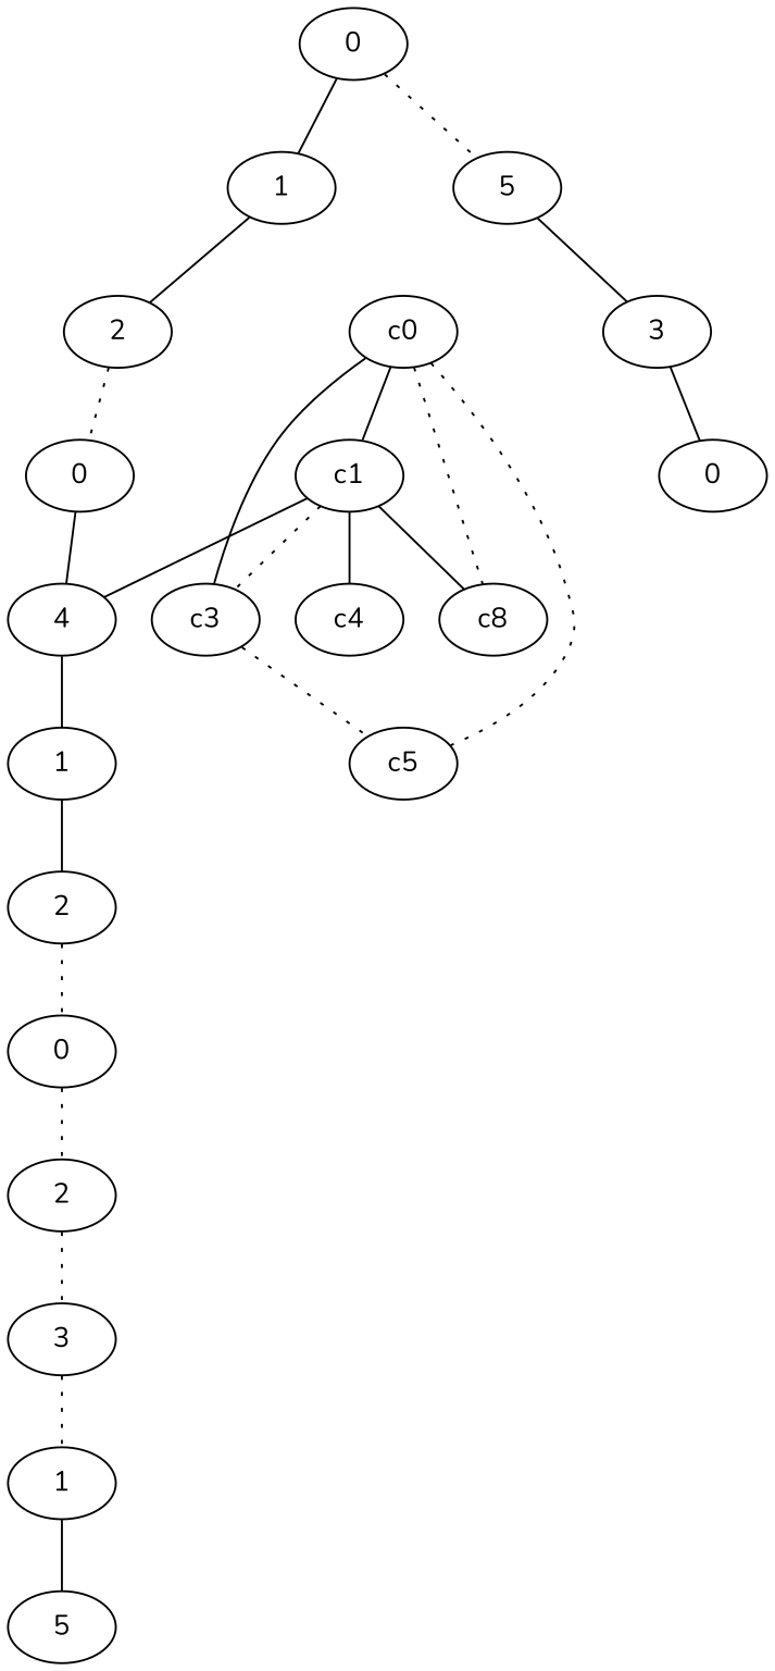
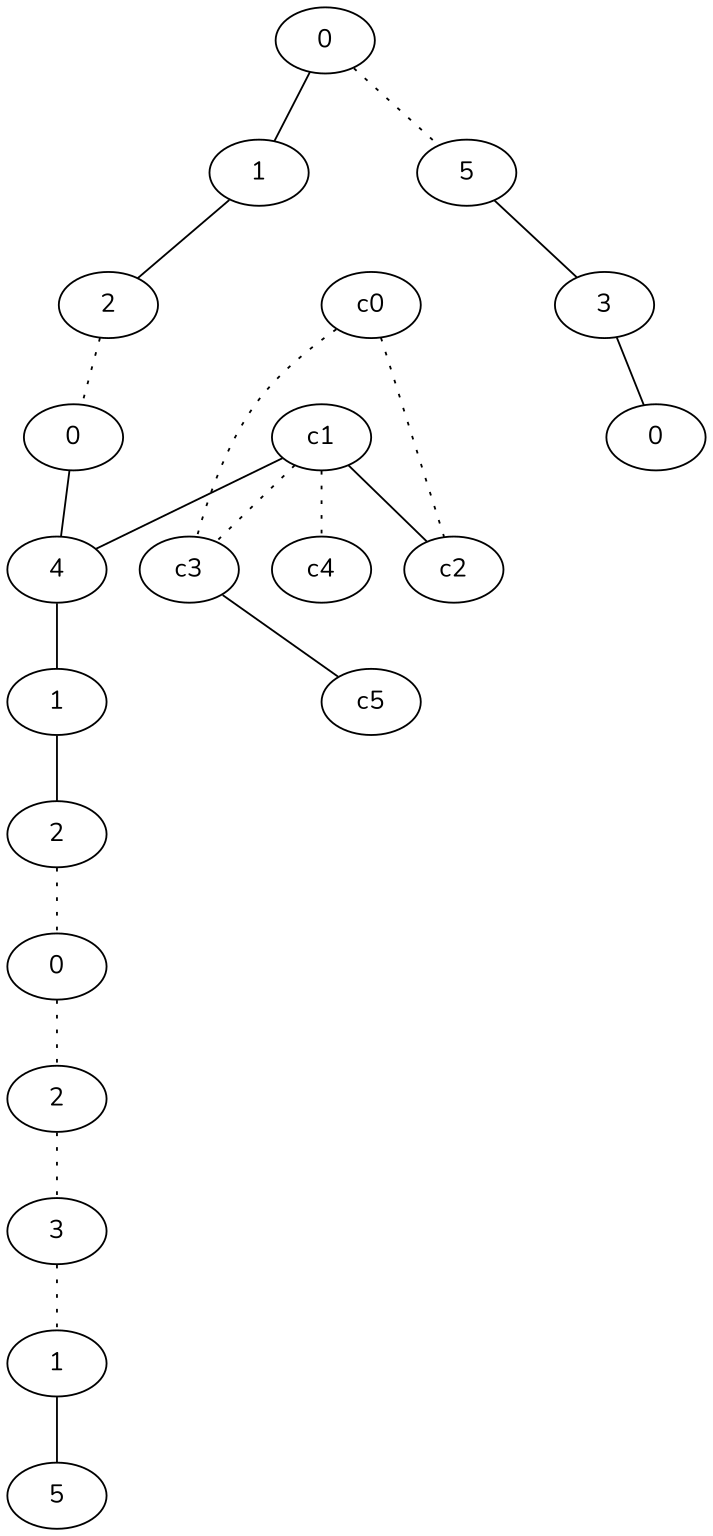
  graph {
    fontname=Nunito
    node [fontname=Nunito]
    edge [fontname=Nunito]
    n1 [label=0]
    n2 [label=1]
    n3 [label=5]
    n4 [label=2]
    n5 [label=3]
    n6 [label=0]
    n7 [label=4]
    n8 [label=1]
    n9 [label=2]
    n10 [label=0]
    n11 [label=2]
    n12 [label=3]
    n13 [label=1]
    n14 [label=5]
    n15 [label=0]
    c0
    c1
-   c2 [label=c8]
+   c2
    c3
    c5
    c4
    n1 -- n2
    n1 -- n3 [style=dotted]
    n2 -- n4
    n3 -- n5
    n4 -- n6 [style=dotted]
    n5 -- n15
    n6 -- n7
    n7 -- n8
    n8 -- n9
    n9 -- n10 [style=dotted]
    n10 -- n11 [style=dotted]
    n11 -- n12 [style=dotted]
    n12 -- n13 [style=dotted]
    n13 -- n14
-   c0 -- c1
    c0 -- c2 [style=dotted]
-   c0 -- c3
-   c0 -- c5 [style=dotted]
+   c0 -- c3 [style=dotted]
    c1 -- n7
    c1 -- c2
    c1 -- c3 [style=dotted]
-   c1 -- c4
-   c3 -- c5 [style=dotted]
+   c1 -- c4 [style=dotted]
+   c3 -- c5
  }
